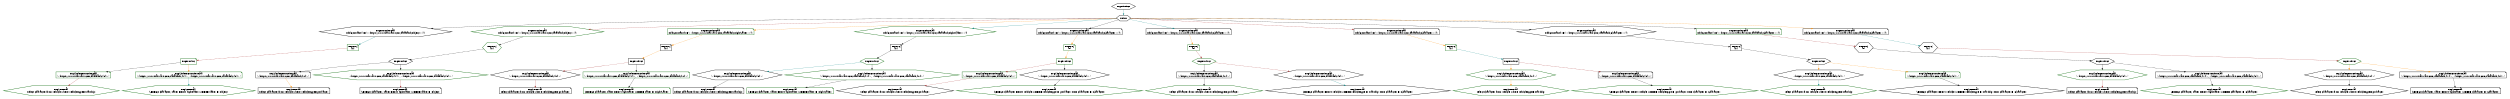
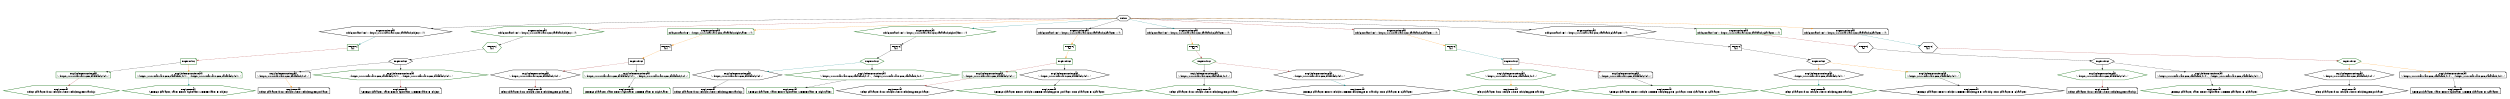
  digraph {
    node [color=black fontcolor=black shape=hexagon style=bold]
    edge [color=black]
-   n1 [label=LogDistinct]
    n2 [label=Union]
    n3 [label="LogFunctionCall\nAddConstant{1=(\"<https://www.starwars.com/databank/Object>\")}"]
    n4 [color=darkgreen label="LogFunctionCall\nAddConstant{1=(\"<https://www.starwars.com/databank/Object>\")}"]
    n5 [color=darkgreen label="LogFunctionCall\nAddConstant{1=(\"<https://www.starwars.com/databank/LightSaber>\")}" shape=note]
    n6 [color=darkgreen label="LogFunctionCall\nAddConstant{1=(\"<https://www.starwars.com/databank/LightSaber>\")}"]
    n7 [label="LogFunctionCall\nAddConstant{1=(\"<https://www.starwars.com/databank/Character>\")}" shape=note]
    n8 [label="LogFunctionCall\nAddConstant{1=(\"<https://www.starwars.com/databank/Character>\")}" shape=note]
    n9 [label="LogFunctionCall\nAddConstant{1=(\"<https://www.starwars.com/databank/Character>\")}" shape=note]
    n10 [label="LogFunctionCall\nAddConstant{1=(\"<https://www.starwars.com/databank/Character>\")}"]
    n11 [color=darkgreen label="LogFunctionCall\nAddConstant{1=(\"<https://www.starwars.com/databank/Character>\")}" shape=note]
    n12 [label="LogFunctionCall\nAddConstant{1=(\"<https://www.starwars.com/databank/Character>\")}" shape=note]
    n13 [color=darkgreen label="LogProj\n[0]" shape=note]
    n14 [color=darkgreen label=LogProduct shape=note]
    n15 [color=darkgreen label="LogSkolemFunctionCall\n(<https://www.starwars.com/databank/{0}>)" shape=note]
    n16 [color=darkgreen label="LogSkolemFunctionCall\n(<https://www.starwars.com/databank/{1}>, <https://www.starwars.com/databank/{0}>)" shape=note]
    n17 [color=darkgreen label="LogSQLEval \nselect character from vehicle where vehicleType='starship'"]
    n18 [color=darkgreen label="LogSQLEval \nSELECT character, saber FROM lightsaber WHERE saber = 'Object'"]
    n19 [color=darkgreen label="LogProj\n[0]"]
    n20 [label=LogProduct]
    n21 [label="LogSkolemFunctionCall\n(<https://www.starwars.com/databank/{0}>)" shape=note]
    n22 [color=darkgreen label="LogSkolemFunctionCall\n(<https://www.starwars.com/databank/{1}>, <https://www.starwars.com/databank/{0}>)"]
    n23 [label="LogSQLEval \nselect character from vehicle where vehicleType='podracer'" shape=note]
    n24 [label="LogSQLEval \nSELECT character, saber FROM lightsaber WHERE saber = 'Object'" shape=note]
    n25 [label="LogProj\n[0]" shape=note]
    n26 [label=LogProduct shape=note]
    n27 [label="LogSkolemFunctionCall\n(<https://www.starwars.com/databank/{0}>)"]
    n28 [color=darkgreen label="LogSkolemFunctionCall\n(<https://www.starwars.com/databank/{1}>, <https://www.starwars.com/databank/{0}>)" shape=note]
    n29 [label="LogSQLEval \nselect character from vehicle where vehicleType='podracer'" shape=note]
    n30 [color=darkgreen label="LogSQLEval \nSELECT character, saber FROM lightsaber WHERE saber = 'LightSaber'" shape=note]
    n31 [label="LogProj\n[0]" shape=note]
    n32 [color=darkgreen label=LogProduct]
    n33 [label="LogSkolemFunctionCall\n(<https://www.starwars.com/databank/{0}>)"]
    n34 [color=darkgreen label="LogSkolemFunctionCall\n(<https://www.starwars.com/databank/{1}>, <https://www.starwars.com/databank/{0}>)"]
    n35 [label="LogSQLEval \nselect character from vehicle where vehicleType='starship'" shape=note]
    n36 [color=darkgreen label="LogSQLEval \nSELECT character, saber FROM lightsaber WHERE saber = 'LightSaber'" shape=note]
    n37 [color=darkgreen label="LogProj\n[0]" shape=note]
    n38 [color=darkgreen label=LogProduct shape=note]
    n39 [color=darkgreen label="LogSkolemFunctionCall\n(<https://www.starwars.com/databank/{0}>)" shape=note]
    n40 [label="LogSkolemFunctionCall\n(<https://www.starwars.com/databank/{0}>)"]
    n41 [label="LogSQLEval \nselect character from vehicle where vehicleType='podracer'"]
    n42 [color=darkgreen label="LogSQLEval \nSELECT character FROM vehicle WHERE vehicleType = 'podracer' AND character = 'Character'"]
    n43 [color=darkgreen label="LogProj\n[0]" shape=note]
    n44 [color=darkgreen label=LogProduct]
    n45 [label="LogSkolemFunctionCall\n(<https://www.starwars.com/databank/{0}>)" shape=note]
    n46 [label="LogSkolemFunctionCall\n(<https://www.starwars.com/databank/{0}>)"]
    n47 [color=darkgreen label="LogSQLEval \nselect character from vehicle where vehicleType='podracer'"]
    n48 [label="LogSQLEval \nSELECT character FROM vehicle WHERE vehicleType = 'starship' AND character = 'Character'"]
    n49 [color=darkgreen label="LogProj\n[0]" shape=note]
    n50 [label=LogProduct shape=note]
    n51 [color=darkgreen label="LogSkolemFunctionCall\n(<https://www.starwars.com/databank/{0}>)"]
    n52 [label="LogSkolemFunctionCall\n(<https://www.starwars.com/databank/{0}>)" shape=note]
    n53 [color=darkgreen label="LogSQLEval \nselect character from vehicle where vehicleType='starship'"]
    n54 [color=darkgreen label="LogSQLEval \nSELECT character FROM vehicle WHERE vehicleType = 'podracer' AND character = 'Character'"]
    n55 [label="LogProj\n[0]" shape=note]
    n56 [label=LogProduct]
    n57 [label="LogSkolemFunctionCall\n(<https://www.starwars.com/databank/{0}>)"]
    n58 [color=darkgreen label="LogSkolemFunctionCall\n(<https://www.starwars.com/databank/{0}>)" shape=note]
    n59 [color=darkgreen label="LogSQLEval \nselect character from vehicle where vehicleType='starship'"]
    n60 [label="LogSQLEval \nSELECT character FROM vehicle WHERE vehicleType = 'starship' AND character = 'Character'"]
    n61 [label="LogProj\n[0]"]
    n62 [label=LogProduct]
    n63 [color=darkgreen label="LogSkolemFunctionCall\n(<https://www.starwars.com/databank/{0}>)"]
    n64 [label="LogSkolemFunctionCall\n(<https://www.starwars.com/databank/{1}>, <https://www.starwars.com/databank/{0}>)" shape=note]
    n65 [label="LogSQLEval \nselect character from vehicle where vehicleType='starship'" shape=note]
    n66 [color=darkgreen label="LogSQLEval \nSELECT character, saber FROM lightsaber WHERE character = 'Character'"]
    n67 [label="LogProj\n[0]"]
    n68 [color=darkgreen label=LogProduct]
    n69 [label="LogSkolemFunctionCall\n(<https://www.starwars.com/databank/{0}>)"]
    n70 [label="LogSkolemFunctionCall\n(<https://www.starwars.com/databank/{1}>, <https://www.starwars.com/databank/{0}>)" shape=note]
    n71 [label="LogSQLEval \nselect character from vehicle where vehicleType='podracer'"]
    n72 [label="LogSQLEval \nSELECT character, saber FROM lightsaber WHERE character = 'Character'" shape=note]
-   n1 -> n2 [color=teal]
    n2 -> n3
    n2 -> n4 [color=brown]
    n2 -> n5 [color=darkorange]
    n2 -> n6 [color=teal]
    n2 -> n7
    n2 -> n8 [color=teal]
    n2 -> n9 [color=brown]
    n2 -> n10
    n2 -> n11
    n2 -> n12 [color=darkorange]
    n3 -> n13 [color=teal]
    n4 -> n19
    n5 -> n25 [color=darkorange]
    n6 -> n31
    n7 -> n37 [color=darkorange]
    n8 -> n43 [color=darkorange]
    n9 -> n49 [color=darkorange]
    n10 -> n55
    n11 -> n61 [color=brown]
    n12 -> n67 [color=teal]
    n13 -> n14 [color=brown]
    n14 -> n15
    n14 -> n16 [color=darkorange]
    n15 -> n17 [color=brown]
    n16 -> n18 [color=teal]
    n19 -> n20
    n20 -> n21
    n20 -> n22
    n21 -> n23 [color=darkorange]
    n22 -> n24 [color=brown]
    n25 -> n26 [color=darkorange]
    n26 -> n27 [color=brown]
    n26 -> n28
    n27 -> n29 [color=brown]
    n28 -> n30
    n31 -> n32
    n32 -> n33 [color=teal]
    n32 -> n34
    n33 -> n35
    n34 -> n36
    n37 -> n38 [color=darkorange]
    n38 -> n39 [color=brown]
    n38 -> n40
    n39 -> n41 [color=brown]
    n40 -> n42
    n43 -> n44 [color=brown]
    n44 -> n45
    n44 -> n46 [color=brown]
    n45 -> n47
    n46 -> n48 [color=teal]
    n49 -> n50 [color=teal]
    n50 -> n51 [color=darkorange]
    n50 -> n52 [color=brown]
    n51 -> n53 [color=darkorange]
    n52 -> n54
    n55 -> n56
    n56 -> n57 [color=darkorange]
    n56 -> n58 [color=darkorange]
    n57 -> n59 [color=teal]
    n58 -> n60
    n61 -> n62
    n62 -> n63
    n62 -> n64
    n63 -> n65 [color=brown]
    n64 -> n66
    n67 -> n68 [color=brown]
    n68 -> n69 [color=darkorange]
    n68 -> n70 [color=darkorange]
    n69 -> n71
    n70 -> n72
  }
